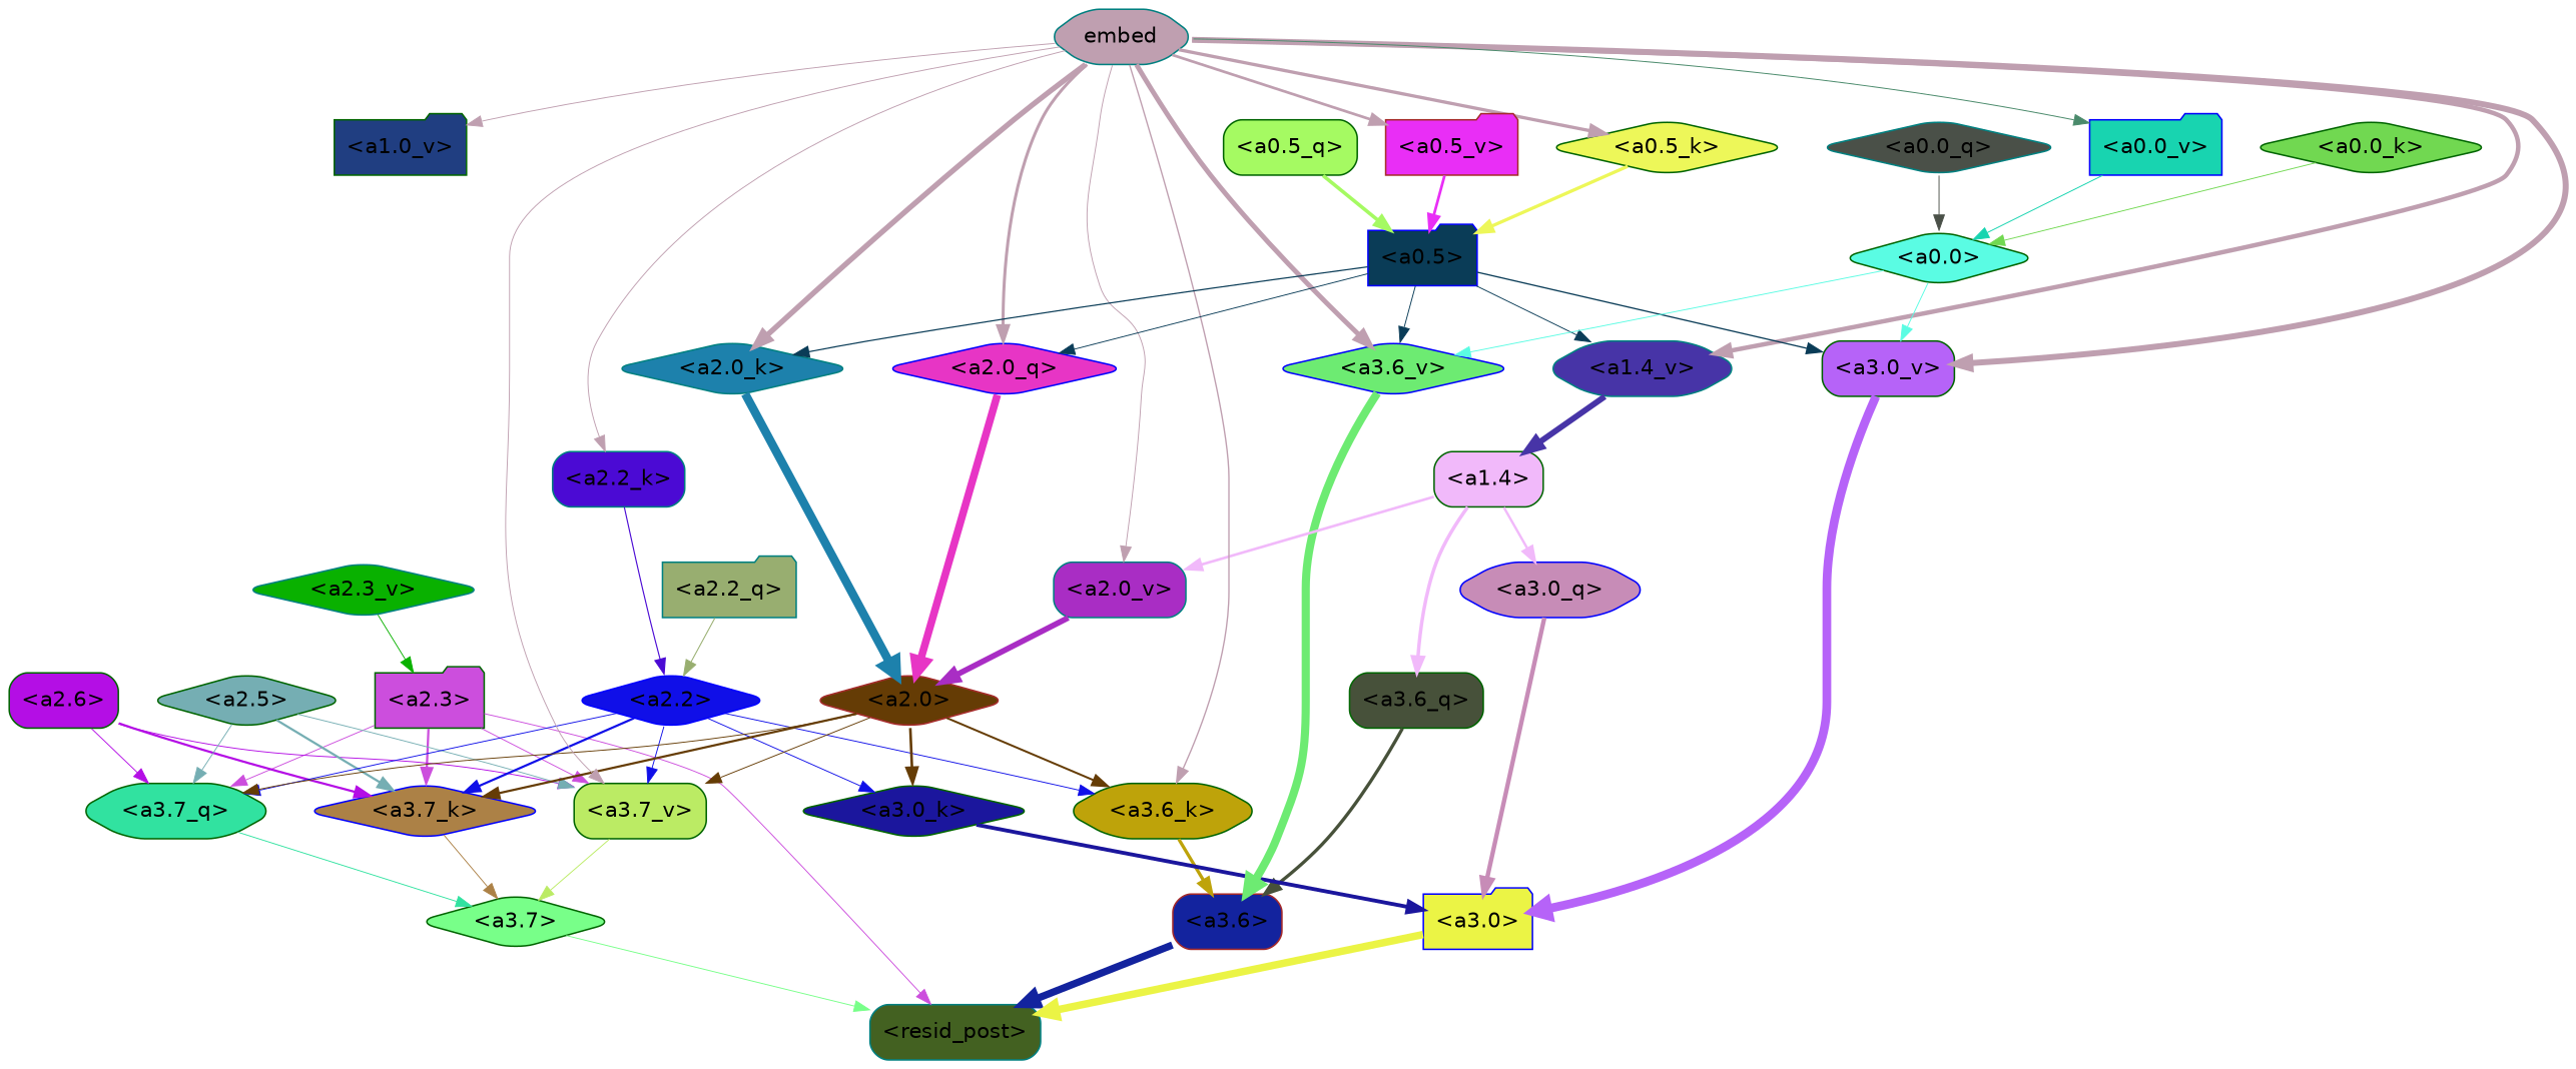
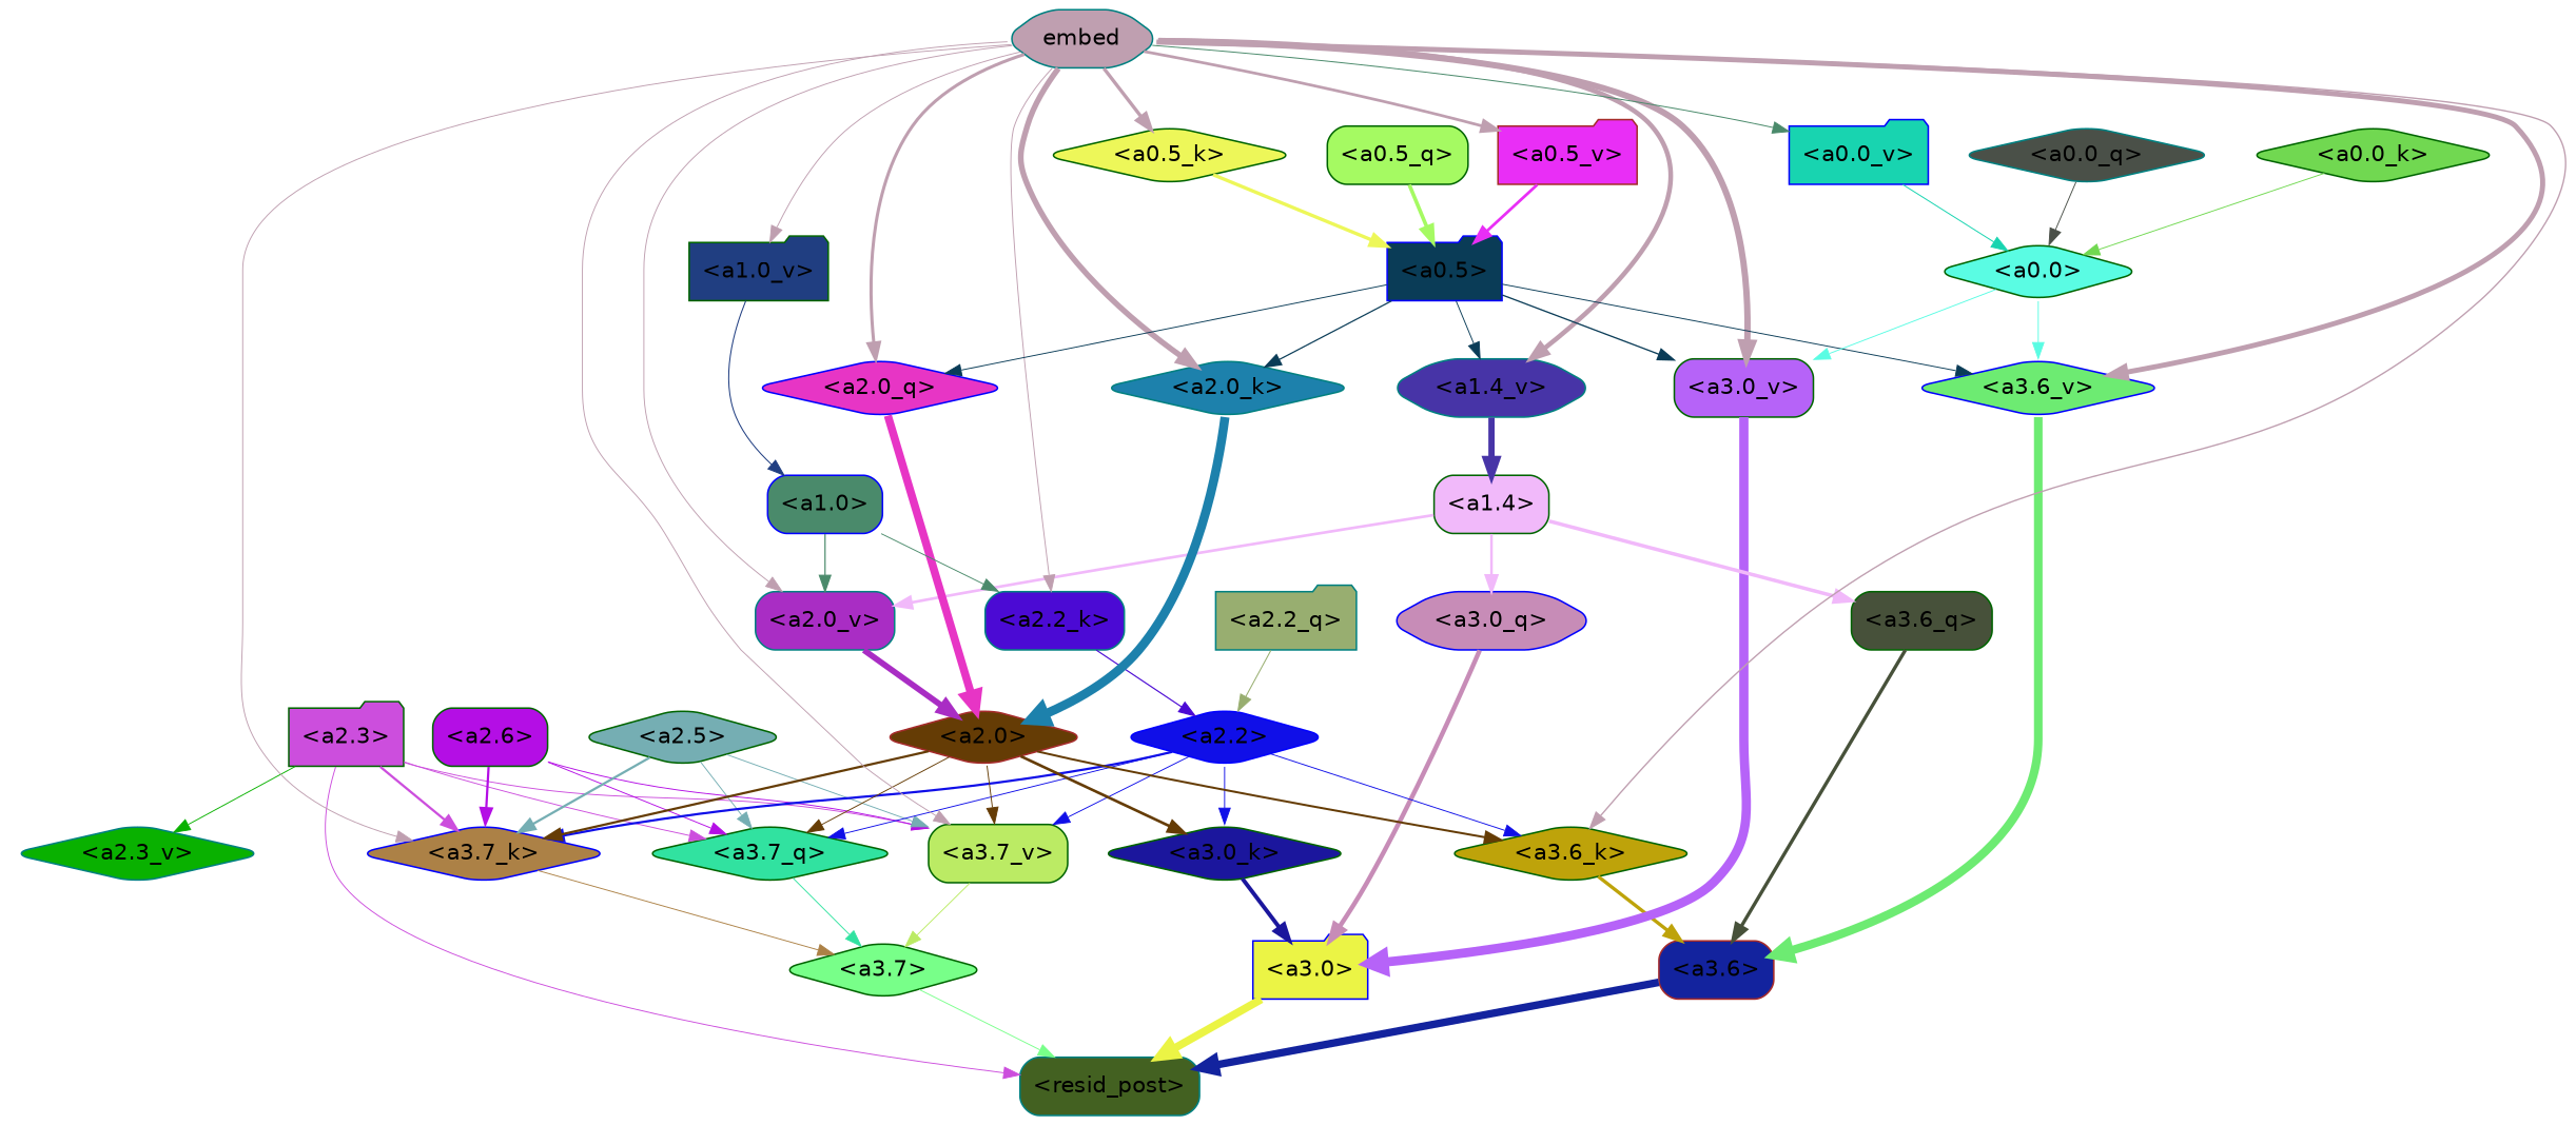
  strict digraph {
    fontname="DejaVu Sans"
    splines=true
    node [color=darkgreen fontname="DejaVu Sans" shape=diamond style="filled, rounded"]
    edge [color="#bf9fb0" fontname="DejaVu Sans" penwidth=0.6]
    "<a3.7>" [fillcolor="#78ff89"]
    "<resid_post>" [color=teal fillcolor="#436121" shape=box]
    "<a3.6>" [color=brown fillcolor="#13239e" shape=box]
    "<a3.0>" [color=blue fillcolor="#ebf445" shape=folder]
    "<a2.3>" [fillcolor="#cc4edd" shape=folder]
-   "<a3.7_q>" [fillcolor="#31e2a0" shape=hexagon]
+   "<a3.7_q>" [fillcolor="#31e2a0"]
    "<a3.7_k>" [color=blue fillcolor="#ac8146"]
    "<a3.7_v>" [fillcolor="#bbeb64" shape=box]
    "<a3.6_q>" [fillcolor="#47513a" shape=box]
    "<a3.0_q>" [color=blue fillcolor="#c78cb7" shape=hexagon]
-   "<a3.6_k>" [fillcolor="#bea30a" shape=hexagon]
+   "<a3.6_k>" [fillcolor="#bea30a"]
    "<a3.0_k>" [fillcolor="#1b169d"]
    "<a3.6_v>" [color=blue fillcolor="#6deb72"]
    "<a3.0_v>" [fillcolor="#b663f8" shape=box]
    "<a2.6>" [fillcolor="#b40ee5" shape=box]
    "<a2.5>" [fillcolor="#75aeb3"]
    "<a2.2>" [color=blue fillcolor="#100fe8"]
    "<a2.0>" [color=brown fillcolor="#653c05"]
    "<a1.4>" [fillcolor="#f1b9fa" shape=box]
    "<a2.0_v>" [color=teal fillcolor="#a92dc4" shape=box]
    embed [color=teal fillcolor="#bf9fb0" shape=hexagon]
    "<a2.0_q>" [color=blue fillcolor="#e735c5"]
    "<a2.2_k>" [color=teal fillcolor="#4b0ad4" shape=box]
    "<a2.0_k>" [color=teal fillcolor="#1d81ac"]
    "<a1.4_v>" [color=teal fillcolor="#4734a7" shape=hexagon]
    "<a1.0_v>" [fillcolor="#203e81" shape=folder]
    "<a0.5_k>" [fillcolor="#edf759"]
    "<a0.5_v>" [color=brown fillcolor="#e92ef6" shape=folder]
    "<a0.0_v>" [color=blue fillcolor="#18d4b0" shape=folder]
+   "<a1.0>" [color=blue fillcolor="#4a8a6b" shape=box]
    "<a0.5>" [color=blue fillcolor="#0a3c57" shape=folder]
    "<a0.0>" [fillcolor="#5afce3"]
    "<a2.2_q>" [color=teal fillcolor="#98ae70" shape=folder]
    "<a2.3_v>" [color=teal fillcolor="#09b100"]
    "<a0.5_q>" [fillcolor="#a5fa62" shape=box]
    "<a0.0_q>" [color=teal fillcolor="#4a5048"]
    "<a0.0_k>" [fillcolor="#71d851"]
    "<a3.7>" -> "<resid_post>" [color="#78ff89"]
    "<a3.6>" -> "<resid_post>" [color="#13239e" penwidth=4.746312499046326]
    "<a3.0>" -> "<resid_post>" [color="#ebf445" penwidth=4.896343111991882]
    "<a2.3>" -> "<resid_post>" [color="#cc4edd"]
    "<a2.3>" -> "<a3.7_q>" [color="#cc4edd"]
    "<a2.3>" -> "<a3.7_k>" [color="#cc4edd" penwidth=1.467104621231556]
    "<a2.3>" -> "<a3.7_v>" [color="#cc4edd"]
    "<a3.7_q>" -> "<a3.7>" [color="#31e2a0"]
    "<a3.7_k>" -> "<a3.7>" [color="#ac8146"]
    "<a3.7_v>" -> "<a3.7>" [color="#bbeb64"]
    "<a3.6_q>" -> "<a3.6>" [color="#47513a" penwidth=2.160832464694977]
    "<a3.0_q>" -> "<a3.0>" [color="#c78cb7" penwidth=2.870753765106201]
    "<a3.6_k>" -> "<a3.6>" [color="#bea30a" penwidth=2.13908451795578]
    "<a3.0_k>" -> "<a3.0>" [color="#1b169d" penwidth=2.520303964614868]
    "<a3.6_v>" -> "<a3.6>" [color="#6deb72" penwidth=5.297133803367615]
    "<a3.0_v>" -> "<a3.0>" [color="#b663f8" penwidth=5.680712580680847]
    "<a2.6>" -> "<a3.7_q>" [color="#b40ee5"]
    "<a2.6>" -> "<a3.7_k>" [color="#b40ee5" penwidth=1.4453159049153328]
    "<a2.6>" -> "<a3.7_v>" [color="#b40ee5"]
    "<a2.5>" -> "<a3.7_q>" [color="#75aeb3"]
    "<a2.5>" -> "<a3.7_k>" [color="#75aeb3" penwidth=1.4526091292500496]
    "<a2.5>" -> "<a3.7_v>" [color="#75aeb3"]
    "<a2.2>" -> "<a3.7_q>" [color="#100fe8"]
    "<a2.2>" -> "<a3.7_k>" [color="#100fe8" penwidth=1.4310357049107552]
    "<a2.2>" -> "<a3.7_v>" [color="#100fe8"]
    "<a2.2>" -> "<a3.6_k>" [color="#100fe8"]
    "<a2.2>" -> "<a3.0_k>" [color="#100fe8"]
    "<a2.0>" -> "<a3.7_q>" [color="#653c05"]
    "<a2.0>" -> "<a3.7_k>" [color="#653c05" penwidth=1.4314699843525887]
    "<a2.0>" -> "<a3.7_v>" [color="#653c05"]
    "<a2.0>" -> "<a3.6_k>" [color="#653c05" penwidth=1.2950235605239868]
    "<a2.0>" -> "<a3.0_k>" [color="#653c05" penwidth=1.712992787361145]
    "<a1.4>" -> "<a3.6_q>" [color="#f1b9fa" penwidth=2.2719132900238037]
    "<a1.4>" -> "<a3.0_q>" [color="#f1b9fa" penwidth=1.5932877659797668]
    "<a1.4>" -> "<a2.0_v>" [color="#f1b9fa" penwidth=1.7291951477527618]
    "<a2.0_v>" -> "<a2.0>" [color="#a92dc4" penwidth=3.7102378383278847]
+   embed -> "<a3.7_k>"
    embed -> "<a3.7_v>"
    embed -> "<a3.6_k>" [penwidth=0.891706109046936]
    embed -> "<a3.6_v>" [penwidth=3.1766927242279053]
    embed -> "<a3.0_v>" [penwidth=3.9005755856633186]
    embed -> "<a2.0_v>"
    embed -> "<a2.0_q>" [penwidth=1.9666987657546997]
    embed -> "<a2.2_k>"
    embed -> "<a2.0_k>" [penwidth=3.5067105293273926]
    embed -> "<a1.4_v>" [penwidth=2.921818971633911]
    embed -> "<a1.0_v>"
    embed -> "<a0.5_k>" [penwidth=2.1505026817321777]
    embed -> "<a0.5_v>" [penwidth=1.7693885564804077]
    embed -> "<a0.0_v>" [color="#4a8a6b" penwidth=0.6300246715545654]
    "<a2.0_q>" -> "<a2.0>" [color="#e735c5" penwidth=4.966194009408355]
    "<a2.2_k>" -> "<a2.2>" [color="#4b0ad4" penwidth=0.7399393804371357]
    "<a2.0_k>" -> "<a2.0>" [color="#1d81ac" penwidth=5.5817058570683]
    "<a1.4_v>" -> "<a1.4>" [color="#4734a7" penwidth=3.84571635723114]
+   "<a1.0_v>" -> "<a1.0>" [color="#203e81" penwidth=0.6638844013214111]
    "<a0.5_k>" -> "<a0.5>" [color="#edf759" penwidth=2.1505037546157837]
    "<a0.5_v>" -> "<a0.5>" [color="#e92ef6" penwidth=1.769389271736145]
    "<a0.0_v>" -> "<a0.0>" [color="#18d4b0" penwidth=0.6300240755081177]
+   "<a1.0>" -> "<a2.0_v>" [color="#4a8a6b" penwidth=0.7823128998279572]
+   "<a1.0>" -> "<a2.2_k>" [color="#4a8a6b"]
    "<a0.5>" -> "<a3.6_v>" [color="#0a3c57"]
    "<a0.5>" -> "<a3.0_v>" [color="#0a3c57" penwidth=0.8493617177009583]
    "<a0.5>" -> "<a2.0_q>" [color="#0a3c57"]
    "<a0.5>" -> "<a2.0_k>" [color="#0a3c57" penwidth=0.7897228002548218]
    "<a0.5>" -> "<a1.4_v>" [color="#0a3c57"]
    "<a0.0>" -> "<a3.6_v>" [color="#5afce3"]
    "<a0.0>" -> "<a3.0_v>" [color="#5afce3"]
    "<a2.2_q>" -> "<a2.2>" [color="#98ae70" penwidth=0.6677633281797171]
-   "<a2.3_v>" -> "<a2.3>" [color="#09b100"]
+   "<a2.3>" -> "<a2.3_v>" [color="#09b100"]
    "<a0.5_q>" -> "<a0.5>" [color="#a5fa62" penwidth=2.3498679399490356]
    "<a0.0_q>" -> "<a0.0>" [color="#4a5048"]
    "<a0.0_k>" -> "<a0.0>" [color="#71d851"]
  }
